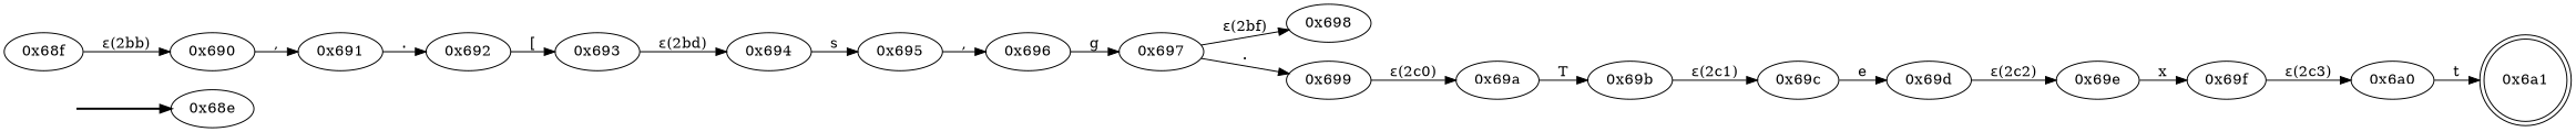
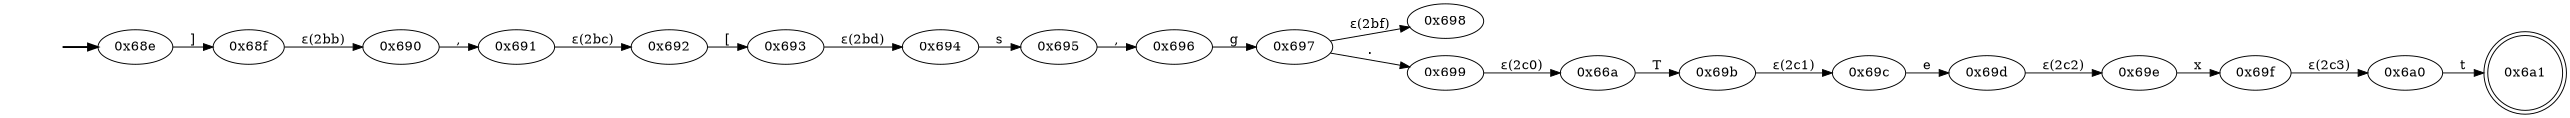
  digraph {
    rankdir=LR
    fake [style=invisible]
    "0x68e" [root=true]
    "0x68f"
    "0x690"
    "0x691"
    "0x692"
    "0x693"
    "0x694"
    "0x695"
    "0x696"
    "0x697"
    "0x698"
    "0x699"
-   "0x69a"
+   "0x69a" [label="0x66a"]
    "0x69b"
    "0x69c"
    "0x69d"
    "0x69e"
    "0x69f"
    "0x6a0"
    "0x6a1" [shape=doublecircle]
    fake -> "0x68e" [style=bold]
+   "0x68e" -> "0x68f" [label="]"]
    "0x68f" -> "0x690" [label="ε(2bb)"]
    "0x690" -> "0x691" [label=","]
-   "0x691" -> "0x692" [label="."]
+   "0x691" -> "0x692" [label="ε(2bc)"]
    "0x692" -> "0x693" [label="["]
    "0x693" -> "0x694" [label="ε(2bd)"]
    "0x694" -> "0x695" [label=s]
    "0x695" -> "0x696" [label=","]
    "0x696" -> "0x697" [label=g]
    "0x697" -> "0x698" [label="ε(2bf)"]
    "0x697" -> "0x699" [label="."]
    "0x699" -> "0x69a" [label="ε(2c0)"]
    "0x69a" -> "0x69b" [label=T]
    "0x69b" -> "0x69c" [label="ε(2c1)"]
    "0x69c" -> "0x69d" [label=e]
    "0x69d" -> "0x69e" [label="ε(2c2)"]
    "0x69e" -> "0x69f" [label=x]
    "0x69f" -> "0x6a0" [label="ε(2c3)"]
    "0x6a0" -> "0x6a1" [label=t]
  }
